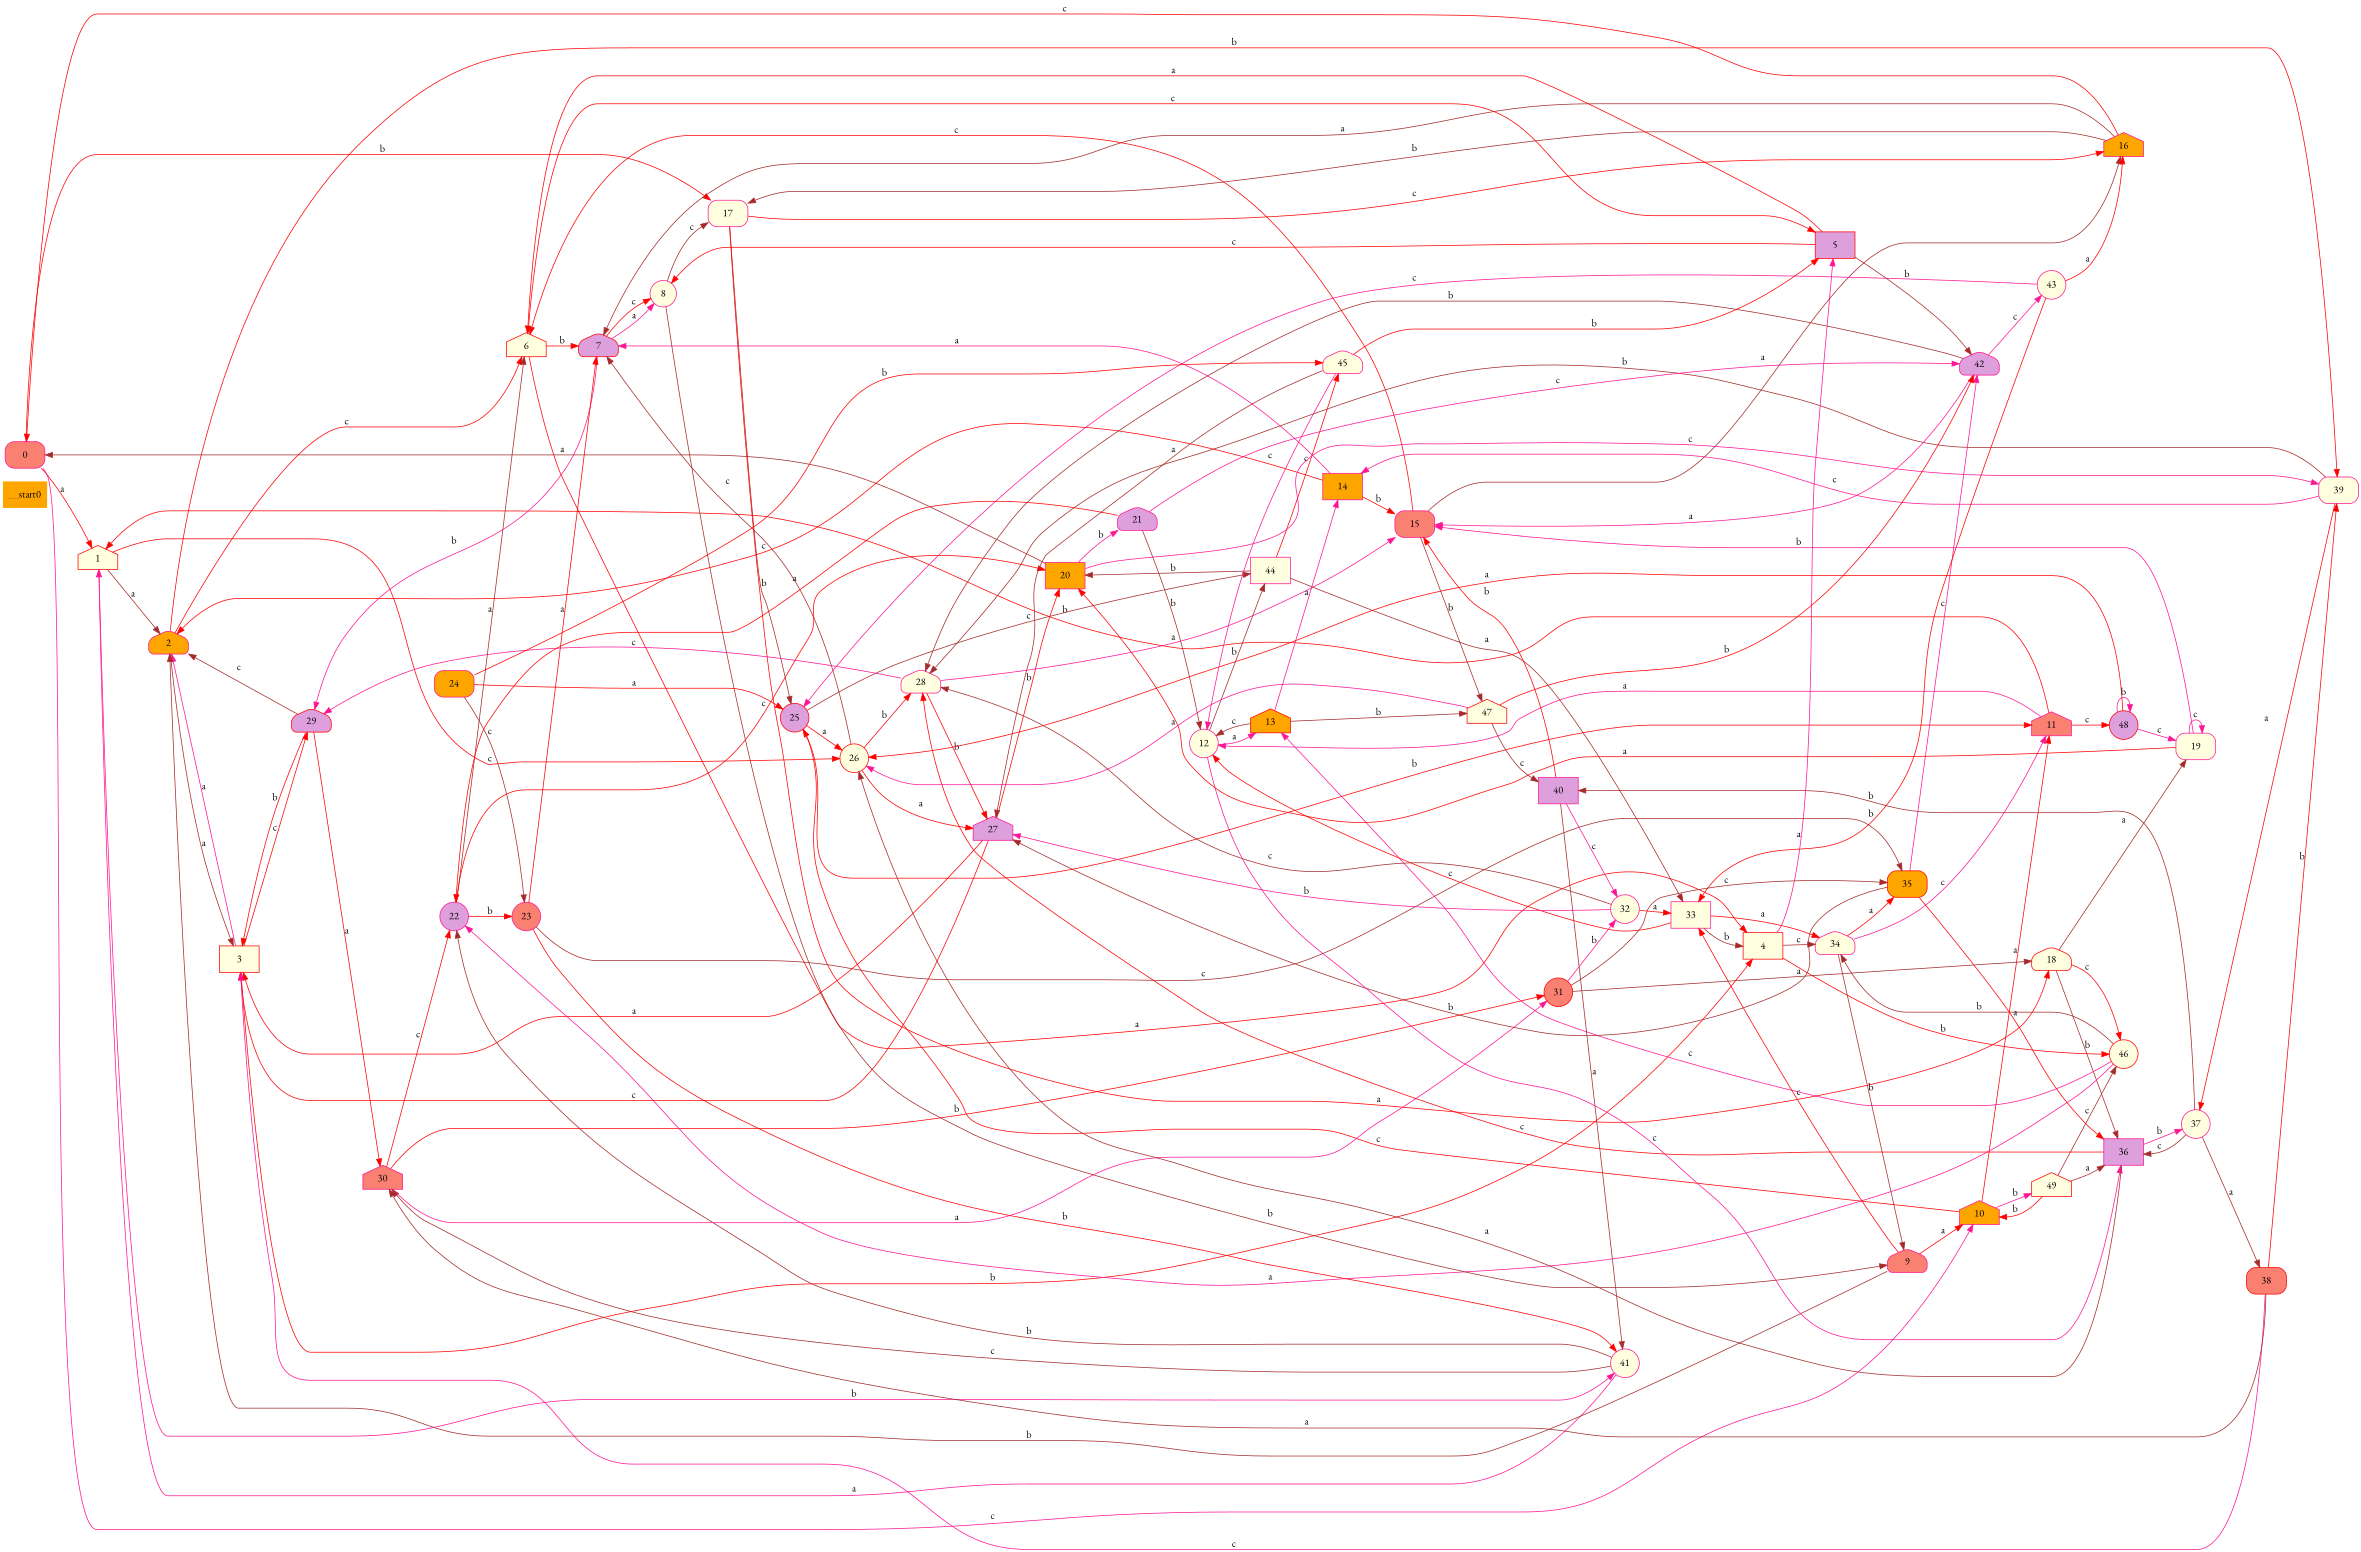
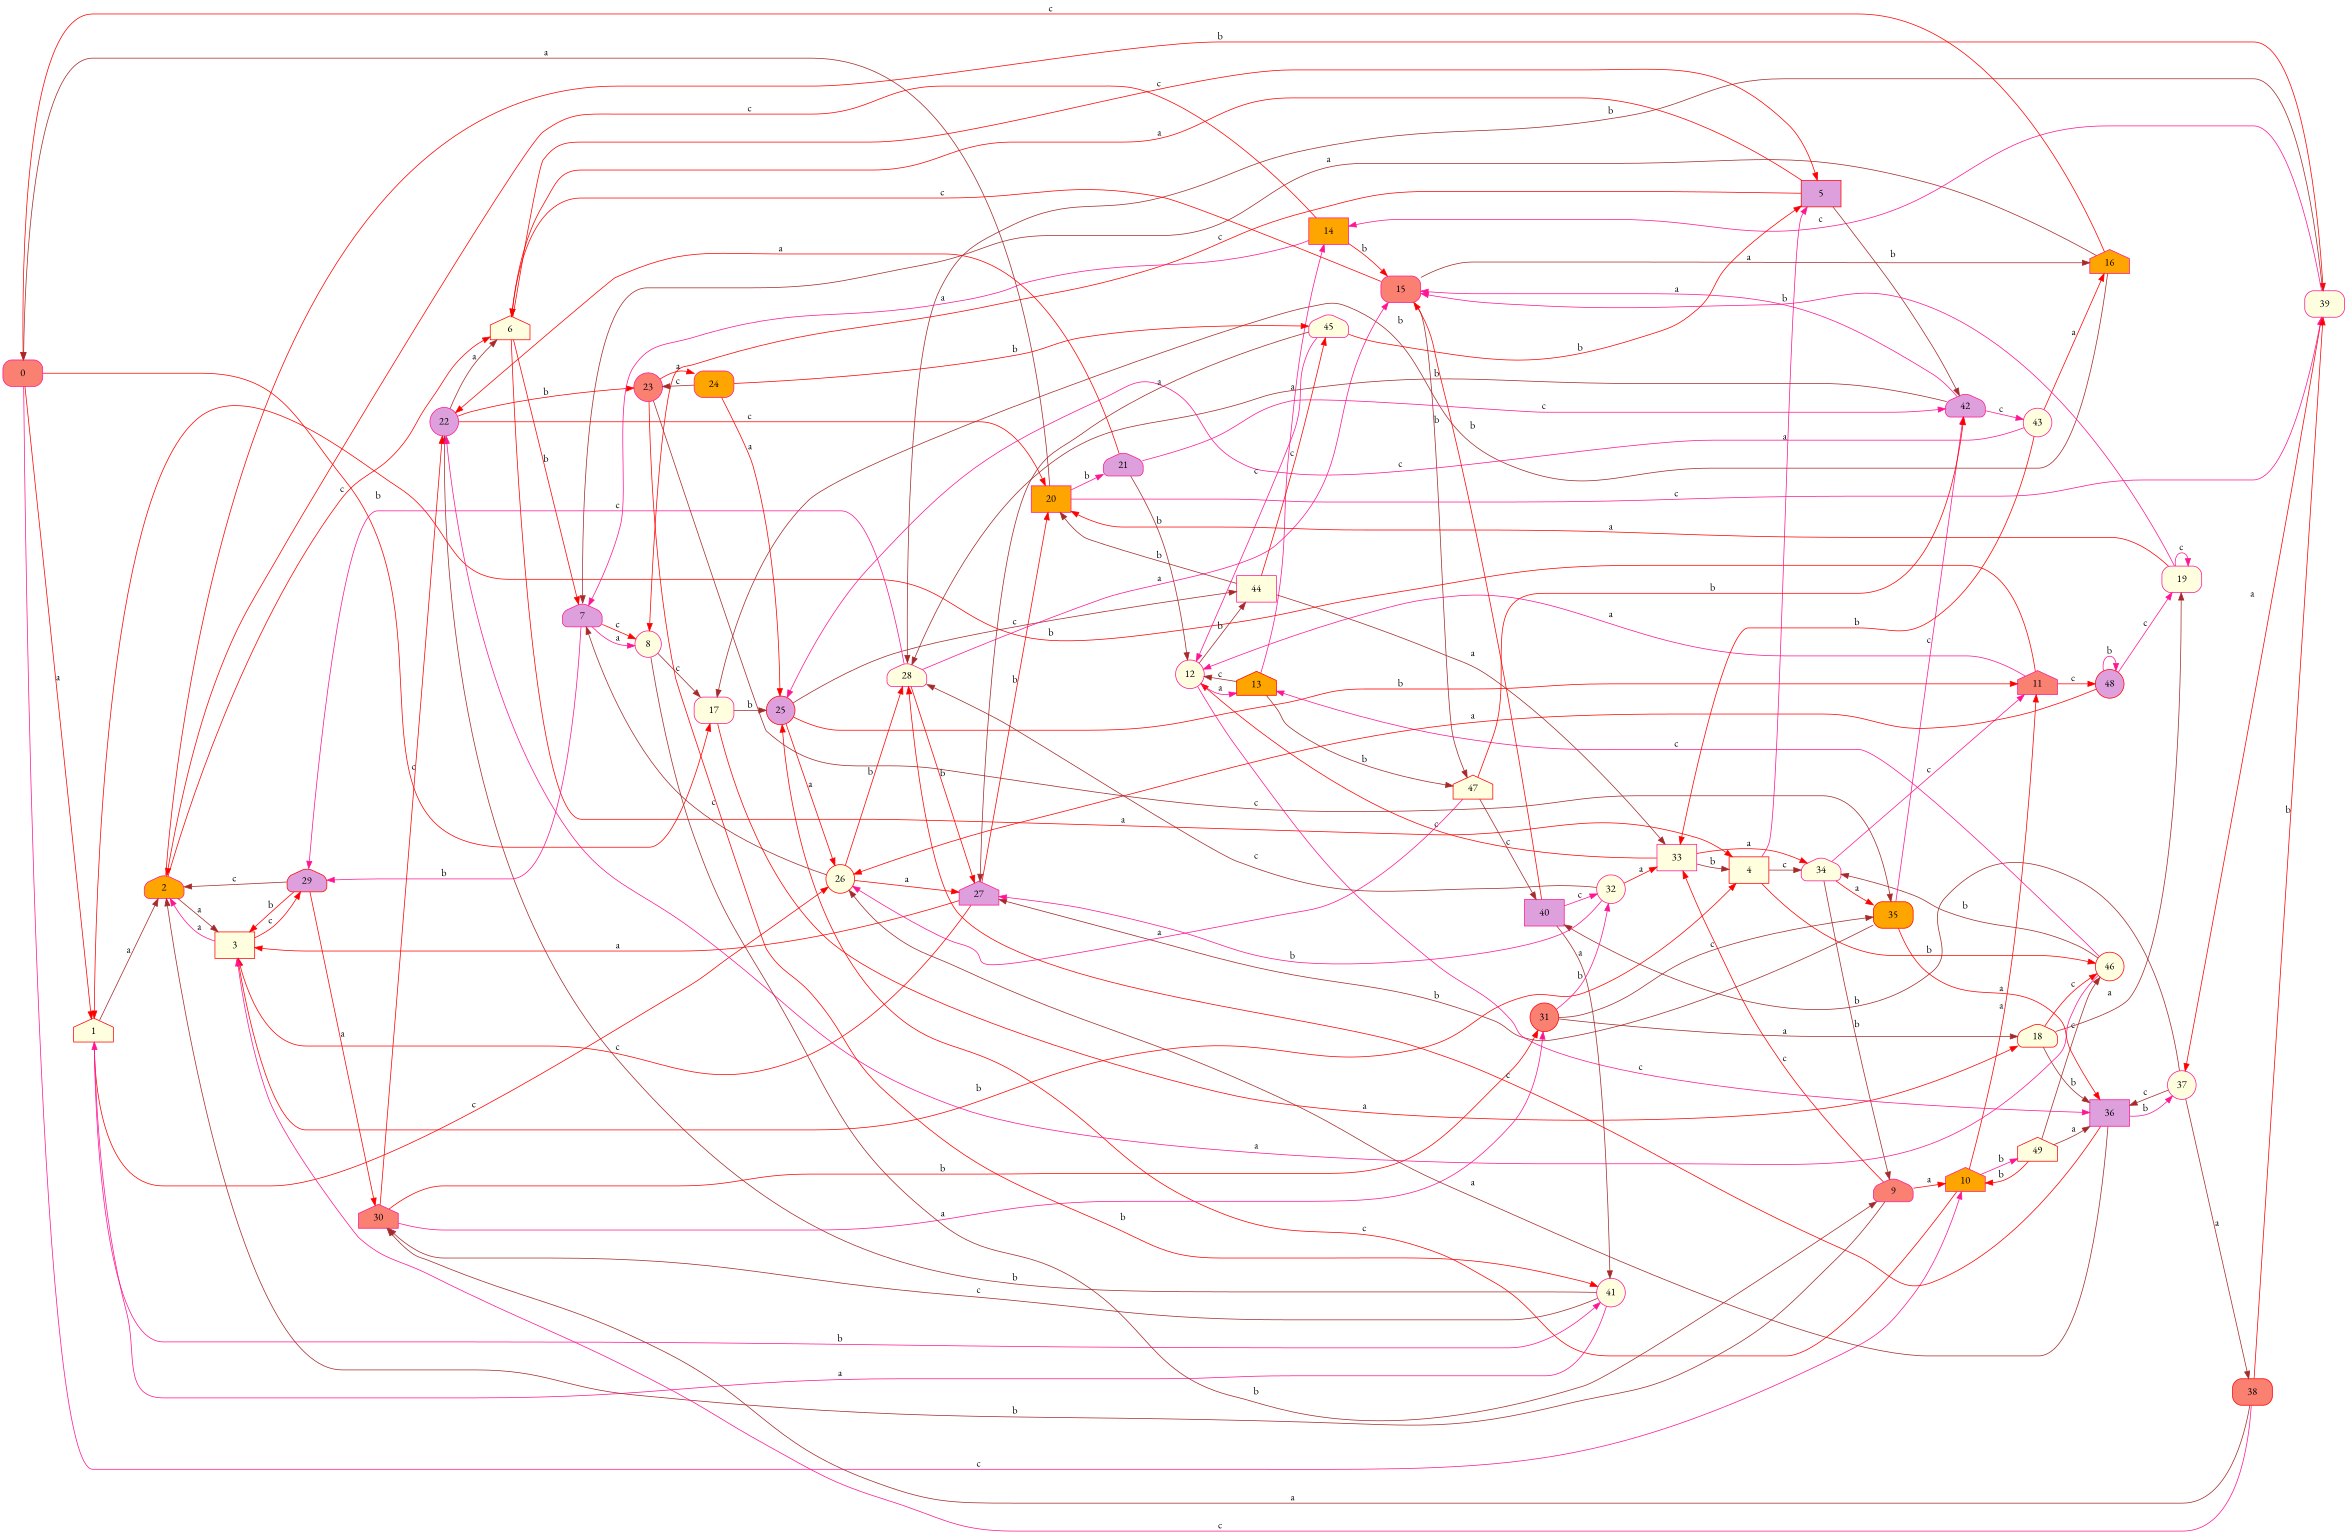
  digraph {
    fontname="EB Garamond"
    rankdir=LR
    node [color=deeppink fillcolor=lightyellow fontname="EB Garamond" shape=house style="rounded,filled"]
    edge [color=red fontname="EB Garamond"]
-   __start0 [fillcolor=orange shape=none style=filled]
    n2 [fillcolor=salmon label=0 shape=box]
    n3 [color=red label=1 style=filled]
    n4 [fillcolor=orange label=10 style=filled]
    n5 [label=17 shape=box]
    n6 [fillcolor=orange label=2]
    n7 [color=red label=26 shape=circle]
    n8 [label=41 shape=circle]
    n9 [fillcolor=salmon label=11 style=filled]
    n10 [color=red fillcolor=plum label=25 shape=circle style=filled]
    n11 [color=red label=49 style=filled]
    n12 [fillcolor=orange label=16 style=filled]
    n13 [color=red label=18]
    n14 [color=red label=3 shape=box style=filled]
    n15 [color=red label=6 style=filled]
    n16 [label=39 shape=box]
-   n17 [color=red fillcolor=plum label=7]
+   n17 [fillcolor=plum label=7]
    n18 [fillcolor=plum label=27 style=filled]
    n19 [label=28]
    n20 [fillcolor=plum label=22 shape=circle style=filled]
    n21 [fillcolor=salmon label=30 style=filled]
    n22 [color=red label=4 shape=box style=filled]
    n23 [color=red fillcolor=plum label=29]
    n24 [color=red fillcolor=plum label=5 shape=box style=filled]
    n25 [fillcolor=orange label=14 shape=box style=filled]
    n26 [label=37 shape=circle]
    n27 [label=34]
    n28 [color=red label=46 shape=circle]
    n29 [label=8 shape=circle style=filled]
    n30 [fillcolor=plum label=42]
    n31 [fillcolor=salmon label=9]
    n32 [color=red fillcolor=orange label=35 shape=box]
    n33 [color=red fillcolor=orange label=13 style=filled]
    n34 [fillcolor=salmon label=15 shape=box]
    n35 [label=43 shape=circle style=filled]
    n36 [label=33 shape=box style=filled]
    n37 [label=12 shape=circle]
    n38 [color=red fillcolor=plum label=48 shape=circle style=filled]
    n39 [label=44 shape=box style=filled]
    n40 [fillcolor=plum label=36 shape=box style=filled]
    n41 [label=19 shape=box]
    n42 [color=red label=47 style=filled]
    n43 [fillcolor=orange label=20 shape=box style=filled]
    n44 [label=45]
    n45 [fillcolor=plum label=40 shape=box style=filled]
    n46 [fillcolor=plum label=21]
    n47 [fillcolor=salmon label=23 shape=circle]
    n48 [fillcolor=orange label=24 shape=box]
    n49 [color=red fillcolor=salmon label=31 shape=circle]
    n50 [label=32 shape=circle]
    n51 [color=red fillcolor=salmon label=38 shape=box]
    n2 -> n3 [label=a]
    n2 -> n4 [color=deeppink label=c]
    n2 -> n5 [label=b]
    n3 -> n6 [color=brown label=a]
    n3 -> n7 [label=c]
    n3 -> n8 [color=deeppink label=b]
    n4 -> n9 [label=a]
    n4 -> n10 [label=c]
    n4 -> n11 [color=deeppink label=b]
    n5 -> n10 [color=brown label=b]
-   n5 -> n12 [label=c]
    n5 -> n13 [label=a]
    n6 -> n14 [color=brown label=a]
    n6 -> n15 [label=c]
    n6 -> n16 [label=b]
    n7 -> n17 [color=brown label=c]
    n7 -> n18 [label=a]
    n7 -> n19 [label=b]
    n8 -> n3 [color=deeppink label=a]
    n8 -> n20 [color=brown label=b]
    n8 -> n21 [color=brown label=c]
    n9 -> n3 [label=b]
    n9 -> n37 [color=deeppink label=a]
    n9 -> n38 [label=c]
    n10 -> n7 [label=a]
    n10 -> n9 [label=b]
    n10 -> n39 [color=brown label=c]
    n11 -> n4 [label=b]
    n11 -> n28 [color=brown label=c]
    n11 -> n40 [color=brown label=a]
    n12 -> n2 [label=c]
    n12 -> n5 [color=brown label=b]
    n12 -> n17 [color=brown label=a]
    n13 -> n28 [label=c]
    n13 -> n40 [color=brown label=b]
    n13 -> n41 [color=brown label=a]
    n14 -> n6 [color=deeppink label=a]
    n14 -> n22 [label=b]
    n14 -> n23 [label=c]
    n15 -> n17 [label=b]
    n15 -> n22 [label=a]
    n15 -> n24 [label=c]
    n16 -> n19 [color=brown label=b]
    n16 -> n25 [color=deeppink label=c]
    n16 -> n26 [label=a]
    n17 -> n23 [color=deeppink label=b]
    n17 -> n29 [color=deeppink label=a]
    n17 -> n29 [label=c]
    n18 -> n14 [label=a]
    n18 -> n14 [label=c]
    n18 -> n43 [label=b]
    n19 -> n18 [label=b]
    n19 -> n23 [color=deeppink label=c]
    n19 -> n34 [color=deeppink label=a]
    n20 -> n15 [color=brown label=a]
    n20 -> n43 [label=c]
    n20 -> n47 [label=b]
    n21 -> n20 [label=c]
    n21 -> n49 [color=deeppink label=a]
    n21 -> n49 [label=b]
    n22 -> n24 [color=deeppink label=a]
    n22 -> n27 [color=brown label=c]
    n22 -> n28 [label=b]
    n23 -> n6 [color=brown label=c]
    n23 -> n14 [label=b]
    n23 -> n21 [label=a]
    n24 -> n15 [label=a]
    n24 -> n29 [label=c]
    n24 -> n30 [color=brown label=b]
    n25 -> n6 [label=c]
    n25 -> n17 [color=deeppink label=a]
    n25 -> n34 [label=b]
    n26 -> n40 [color=brown label=c]
    n26 -> n45 [color=brown label=b]
    n26 -> n51 [color=brown label=a]
    n27 -> n9 [color=deeppink label=c]
    n27 -> n31 [color=brown label=b]
    n27 -> n32 [label=a]
    n28 -> n20 [color=deeppink label=a]
    n28 -> n27 [color=brown label=b]
    n28 -> n33 [color=deeppink label=c]
    n29 -> n5 [color=brown label=c]
    n29 -> n31 [color=brown label=b]
    n30 -> n19 [color=brown label=b]
    n30 -> n34 [color=deeppink label=a]
    n30 -> n35 [color=deeppink label=c]
    n31 -> n4 [label=a]
    n31 -> n6 [color=brown label=b]
    n31 -> n36 [label=c]
    n32 -> n18 [color=brown label=b]
    n32 -> n30 [color=deeppink label=c]
    n32 -> n40 [label=a]
    n33 -> n25 [color=deeppink label=a]
    n33 -> n37 [color=brown label=c]
    n33 -> n42 [color=brown label=b]
    n34 -> n12 [color=brown label=a]
    n34 -> n15 [label=c]
    n34 -> n42 [color=brown label=b]
    n35 -> n10 [color=deeppink label=c]
    n35 -> n12 [label=a]
    n35 -> n36 [label=b]
    n36 -> n22 [color=brown label=b]
    n36 -> n27 [label=a]
    n36 -> n37 [label=c]
    n37 -> n33 [color=deeppink label=a]
    n37 -> n39 [color=brown label=b]
    n37 -> n40 [color=deeppink label=c]
    n38 -> n7 [label=a]
    n38 -> n38 [color=deeppink label=b]
    n38 -> n41 [color=deeppink label=c]
    n39 -> n36 [color=brown label=a]
    n39 -> n43 [color=brown label=b]
    n39 -> n44 [label=c]
    n40 -> n7 [color=brown label=a]
    n40 -> n19 [label=c]
    n40 -> n26 [color=deeppink label=b]
    n41 -> n34 [color=deeppink label=b]
    n41 -> n41 [color=deeppink label=c]
    n41 -> n43 [label=a]
    n42 -> n7 [color=deeppink label=a]
    n42 -> n30 [label=b]
    n42 -> n45 [color=brown label=c]
    n43 -> n2 [color=brown label=a]
    n43 -> n16 [color=deeppink label=c]
    n43 -> n46 [color=deeppink label=b]
    n44 -> n18 [color=brown label=a]
    n44 -> n24 [label=b]
    n44 -> n37 [color=deeppink label=c]
    n45 -> n8 [color=brown label=a]
    n45 -> n34 [label=b]
    n45 -> n50 [color=deeppink label=c]
    n46 -> n20 [label=a]
    n46 -> n30 [color=deeppink label=c]
    n46 -> n37 [color=brown label=b]
    n47 -> n8 [label=b]
    n47 -> n32 [color=brown label=c]
-   n47 -> n17 [label=a]
+   n47 -> n48 [label=a]
    n48 -> n10 [label=a]
    n48 -> n44 [label=b]
    n48 -> n47 [color=brown label=c]
    n49 -> n13 [color=brown label=a]
    n49 -> n32 [color=brown label=c]
    n49 -> n50 [color=deeppink label=b]
    n50 -> n18 [color=deeppink label=b]
    n50 -> n19 [color=brown label=c]
    n50 -> n36 [label=a]
    n51 -> n14 [color=deeppink label=c]
    n51 -> n16 [label=b]
    n51 -> n21 [color=brown label=a]
  }
